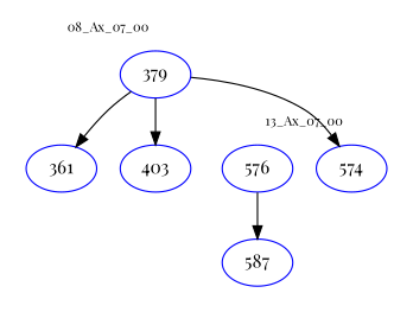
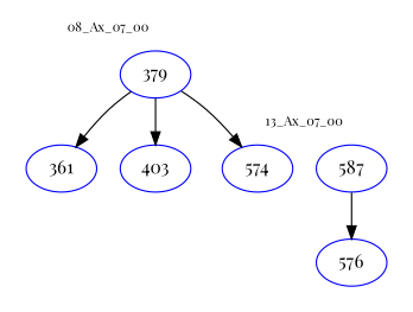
  digraph {
    fontname="Playfair Display"
    node [color=blue fontname="Playfair Display"]
    edge [color=black fontname="Playfair Display"]
    n1 [label=587]
    n2 [label=574]
    n3 [label=576]
    n4 [label=379]
    n5 [label=361]
    n6 [label=403]
    subgraph cluster_1 {
      color=white
      fontsize=10
      label="13_Ax_07_00"
      n1
      n2
      n3
    }
    subgraph cluster_2 {
      color=white
      fontsize=10
      label="08_Ax_07_00"
      n4
      n5
      n6
    }
-   n3 -> n1
+   n1 -> n3
    n4 -> n2
    n4 -> n5
    n4 -> n6
  }
